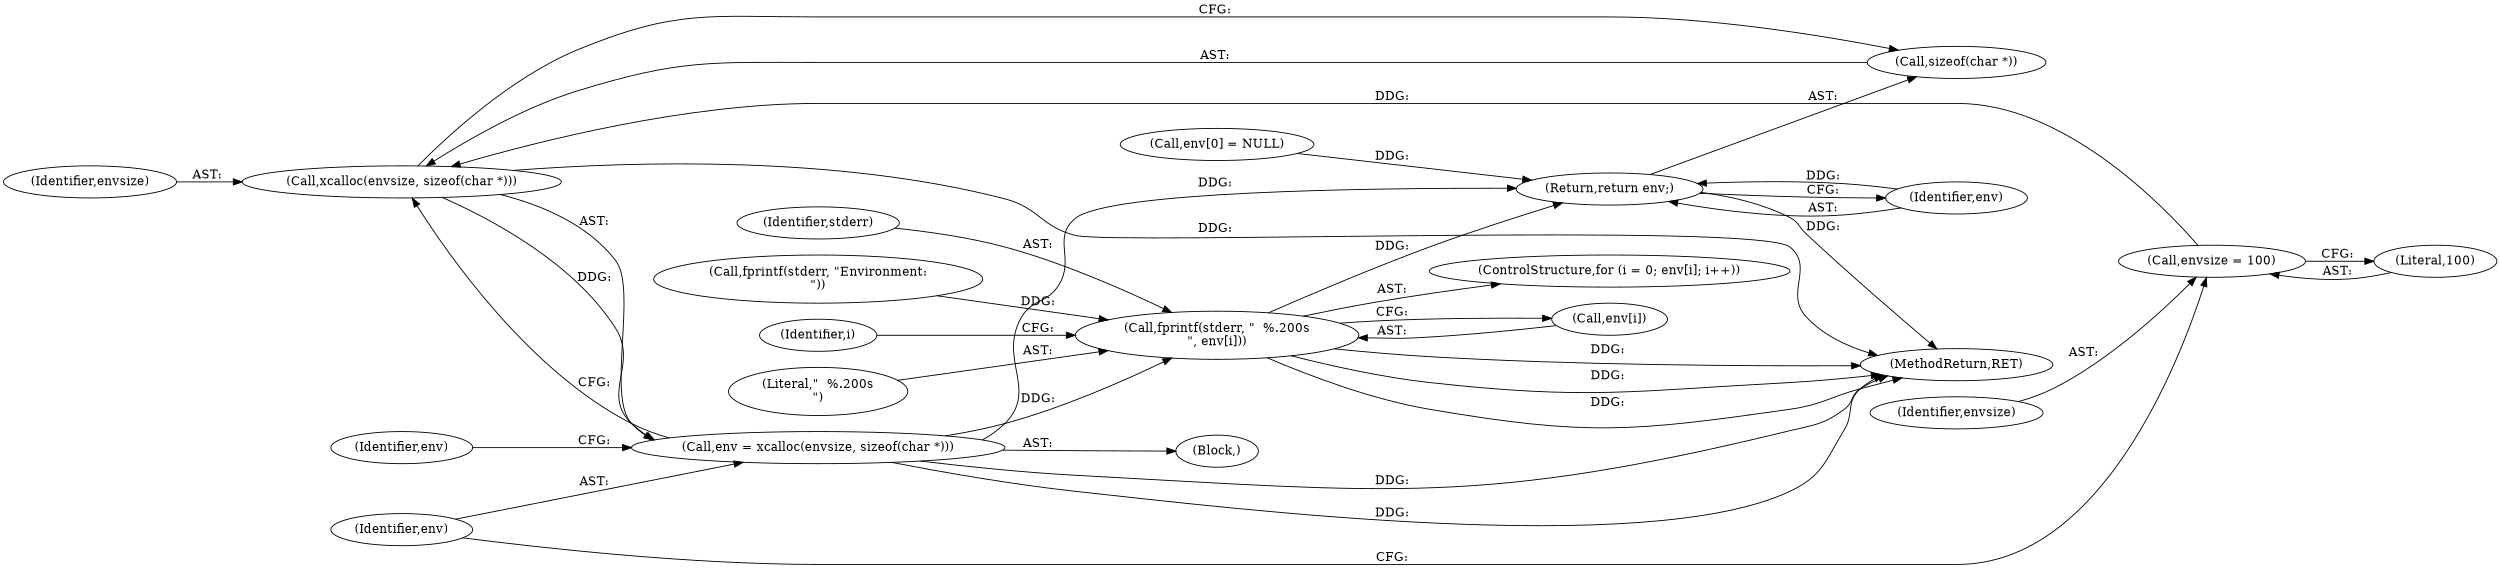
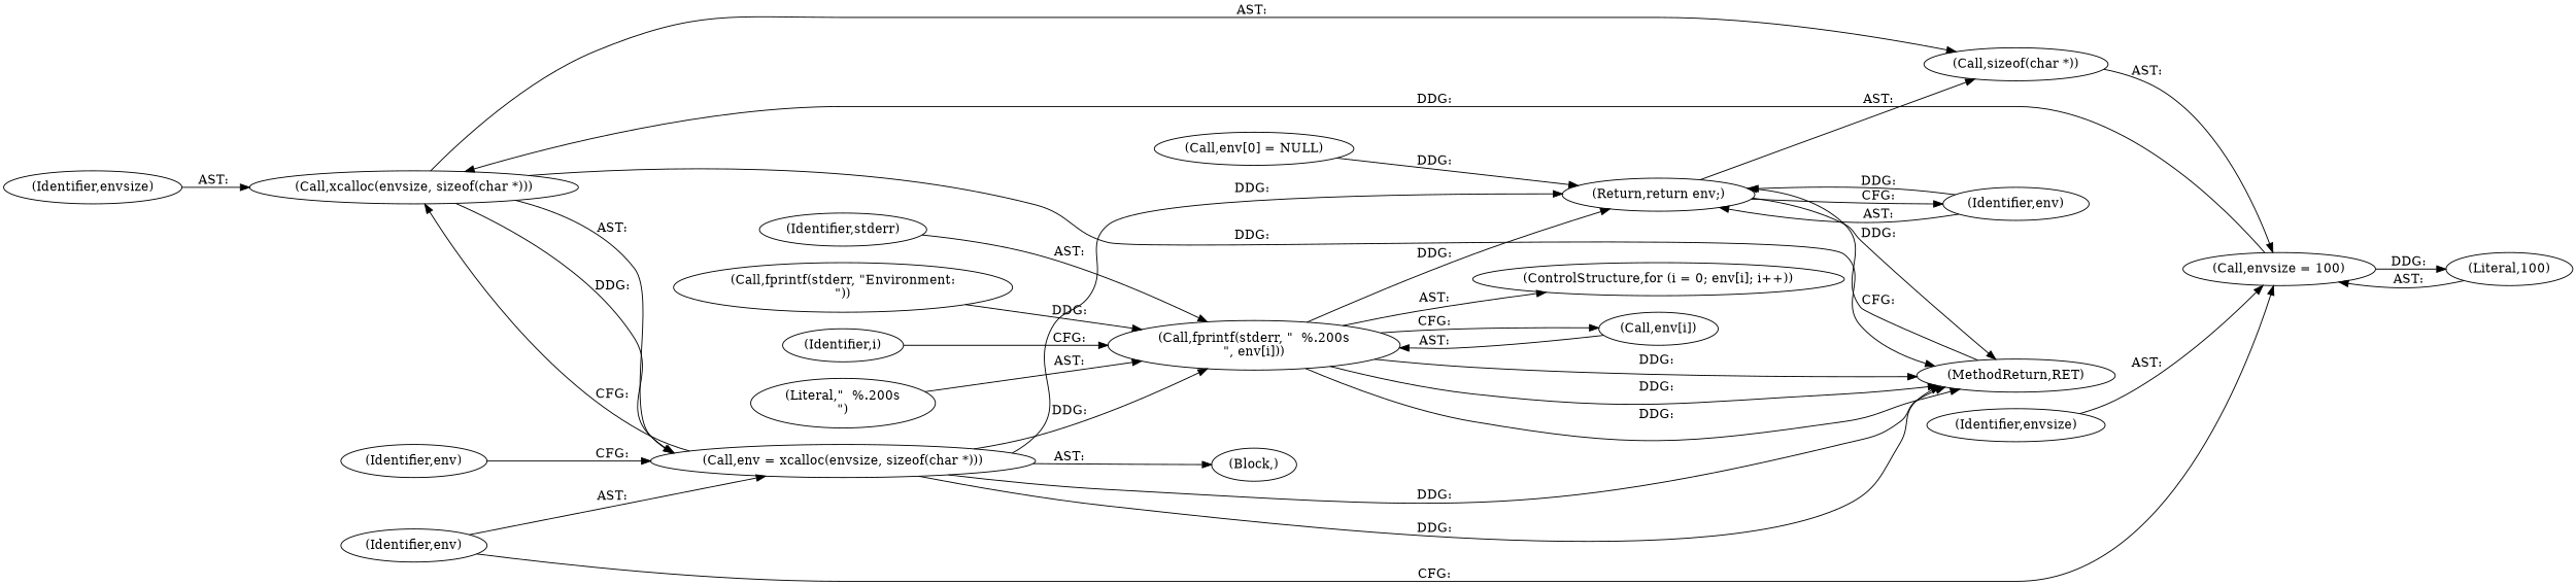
  digraph {
    rankdir=LR
    n1 [label="(Call,xcalloc(envsize, sizeof(char *)))"]
    n2 [label="(Call,env = xcalloc(envsize, sizeof(char *)))"]
    n3 [label="(MethodReturn,RET)"]
    n4 [label="(Call,sizeof(char *))"]
    n5 [label="(Block,)"]
    n6 [label="(Call,fprintf(stderr, \"  %.200s\n\", env[i]))"]
    n7 [label="(Return,return env;)"]
    n8 [label="(Call,envsize = 100)"]
    n9 [label="(Literal,100)"]
    n10 [label="(Call,env[i])"]
    n11 [label="(ControlStructure,for (i = 0; env[i]; i++))"]
    n12 [label="(Identifier,env)"]
    n13 [label="(Identifier,env)"]
    n14 [label="(Identifier,stderr)"]
    n15 [label="(Call,fprintf(stderr, \"Environment:\n\"))"]
    n16 [label="(Identifier,envsize)"]
    n17 [label="(Identifier,envsize)"]
    n18 [label="(Identifier,i)"]
    n19 [label="(Literal,\"  %.200s\n\")"]
    n20 [label="(Call,env[0] = NULL)"]
    n21 [label="(Identifier,env)"]
    n1 -> n2 [label="AST: "]
    n1 -> n2 [label="DDG: "]
    n1 -> n3 [label="DDG: "]
-   n1 -> n4 [label="CFG: "]
+   n1 -> n4 [label="AST: "]
    n2 -> n1 [label="CFG: "]
    n2 -> n3 [label="DDG: "]
    n2 -> n3 [label="DDG: "]
    n2 -> n5 [label="AST: "]
    n2 -> n6 [label="DDG: "]
    n2 -> n7 [label="DDG: "]
-   n4 -> n1 [label="AST: "]
+   n3 -> n7 [label="CFG: "]
+   n4 -> n8 [label="AST: "]
    n6 -> n3 [label="DDG: "]
    n6 -> n3 [label="DDG: "]
    n6 -> n3 [label="DDG: "]
    n6 -> n7 [label="DDG: "]
    n6 -> n10 [label="CFG: "]
    n6 -> n11 [label="AST: "]
    n7 -> n3 [label="DDG: "]
    n7 -> n4 [label="AST: "]
    n7 -> n12 [label="CFG: "]
    n8 -> n1 [label="DDG: "]
-   n8 -> n9 [label="CFG: "]
+   n8 -> n9 [label="DDG: "]
    n9 -> n8 [label="AST: "]
    n10 -> n6 [label="AST: "]
    n12 -> n7 [label="AST: "]
    n12 -> n7 [label="DDG: "]
    n13 -> n2 [label="AST: "]
    n13 -> n8 [label="CFG: "]
    n14 -> n6 [label="AST: "]
    n15 -> n6 [label="DDG: "]
    n16 -> n8 [label="AST: "]
    n17 -> n1 [label="AST: "]
    n18 -> n6 [label="CFG: "]
    n19 -> n6 [label="AST: "]
    n20 -> n7 [label="DDG: "]
    n21 -> n2 [label="CFG: "]
  }
